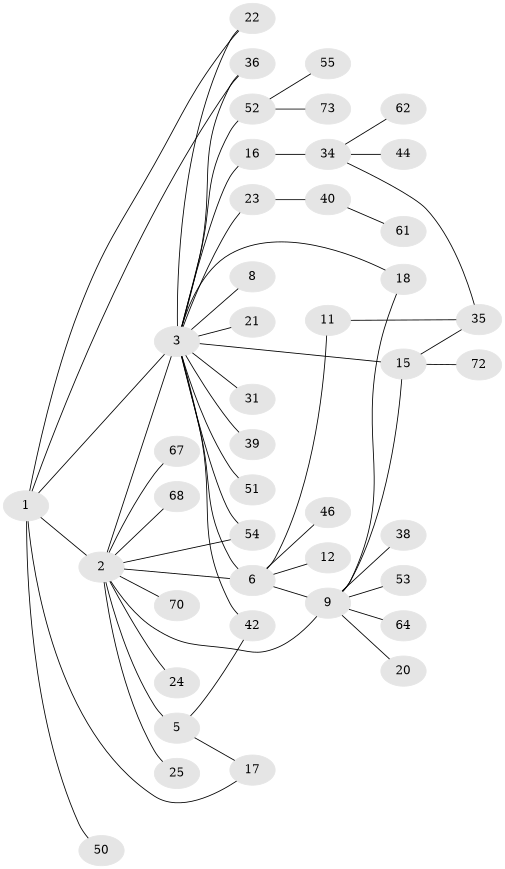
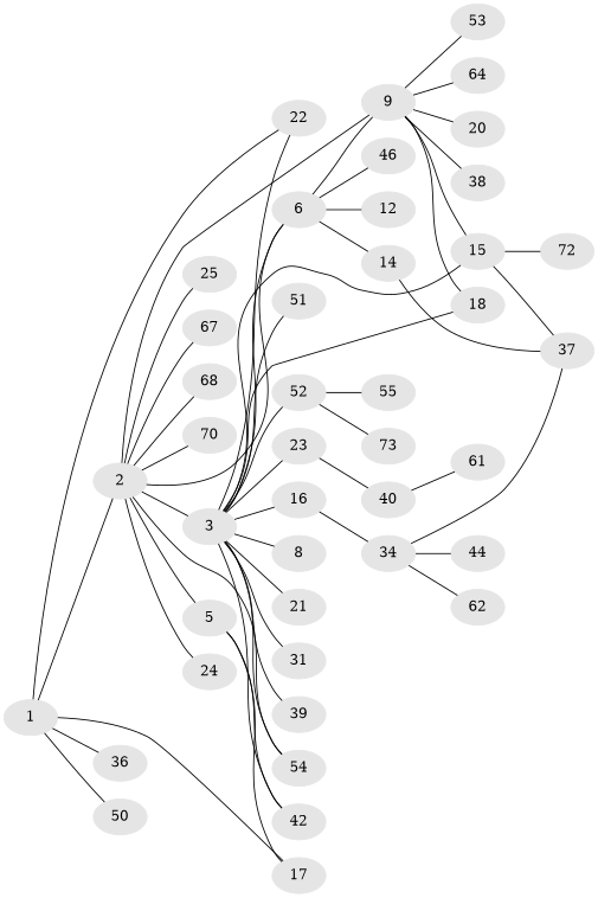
  graph {
    rankdir=LR
    node [color=gray90 style=filled]
    1 [super="+7"]
    2
    3 [super="+56+11+33+4+13+26+10+32+35"]
    17
    22 [super="+66"]
    36 [super="+65"]
    50
    5
    6
    9 [super="+19+29"]
    24
    25
    54 [super="+59"]
    67
    68
    70
    8
    15 [super="+30+49"]
    16
    18
    21
    23
    31
    39
    42
    51
    52
    12
-   14 [label=11]
+   14
    46
    20
    38
    53
    64
-   37 [super="+74+47" label=35]
+   37 [super="+74+47"]
    72
    34
    40
    55
    73
    44
    62
    61
    1 -- 2
-   1 -- 3
    1 -- 17
    1 -- 22
    1 -- 36
    1 -- 50
    2 -- 3
    2 -- 5
    2 -- 6
    2 -- 9
    2 -- 24
    2 -- 25
    2 -- 54
    2 -- 67
    2 -- 68
    2 -- 70
    3 -- 22
-   3 -- 36
    3 -- 6
    3 -- 54
    3 -- 8
    3 -- 15
    3 -- 16
    3 -- 18
    3 -- 21 [weight=2]
    3 -- 23
    3 -- 31
    3 -- 39
    3 -- 42
    3 -- 51
    3 -- 52
    5 -- 17
    5 -- 42
    6 -- 9
    6 -- 12
    6 -- 14
    6 -- 46
    9 -- 15
    9 -- 18
    9 -- 20
    9 -- 38
    9 -- 53
    9 -- 64
    15 -- 37
    15 -- 72
    16 -- 34
    23 -- 40
    52 -- 55
    52 -- 73
    14 -- 37
    34 -- 37
    34 -- 44
    34 -- 62
    40 -- 61
  }
